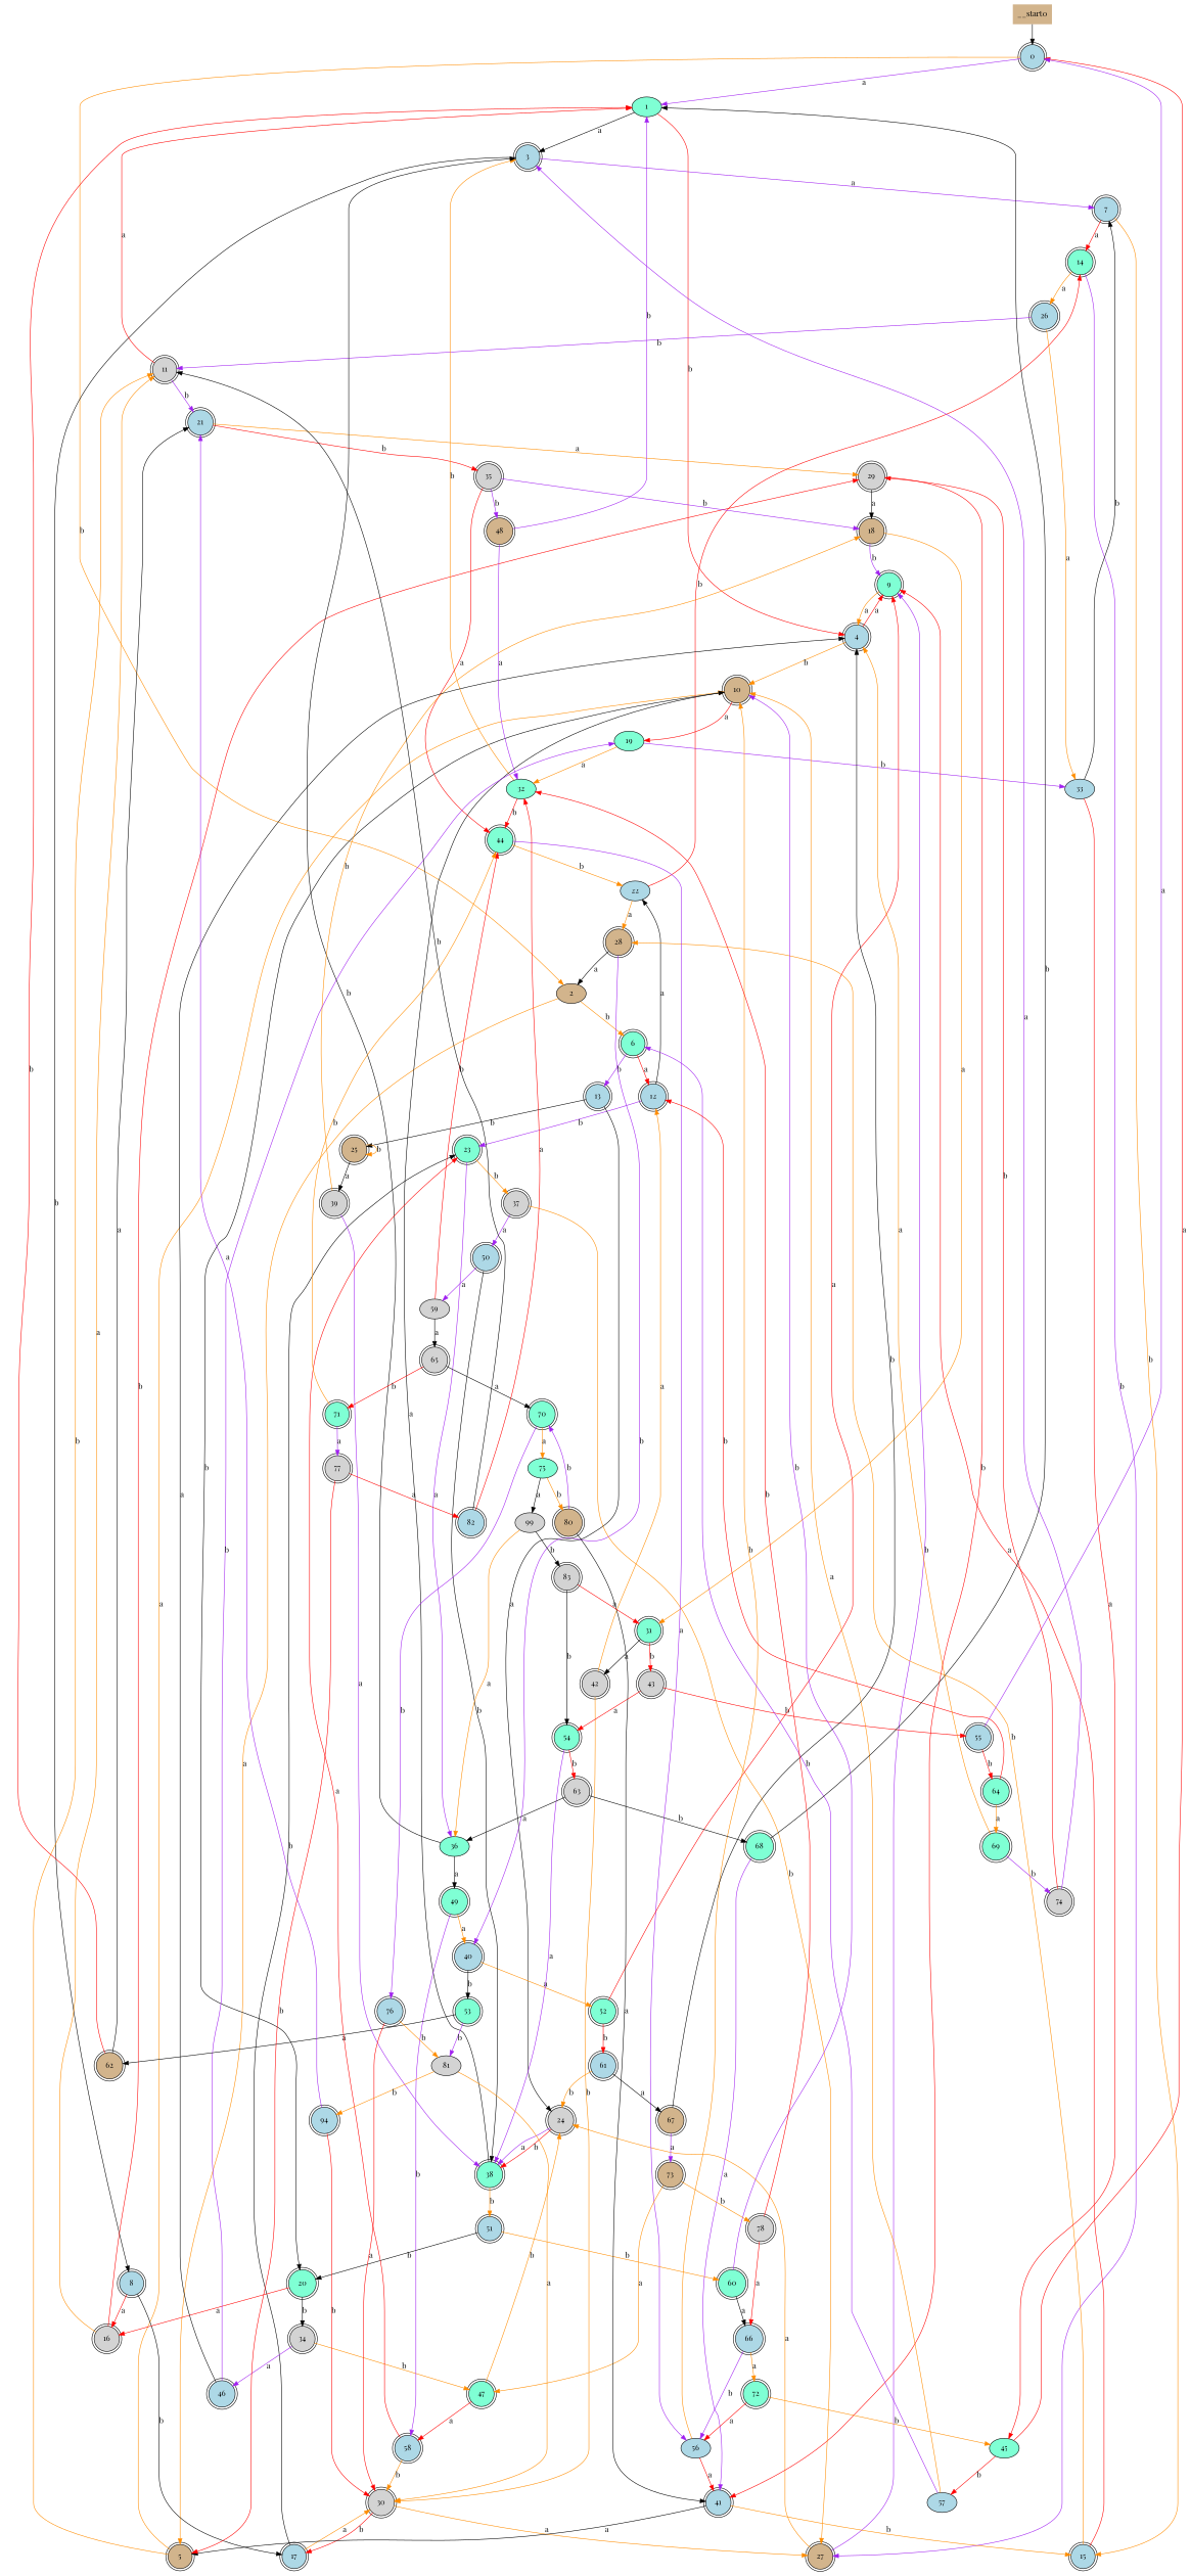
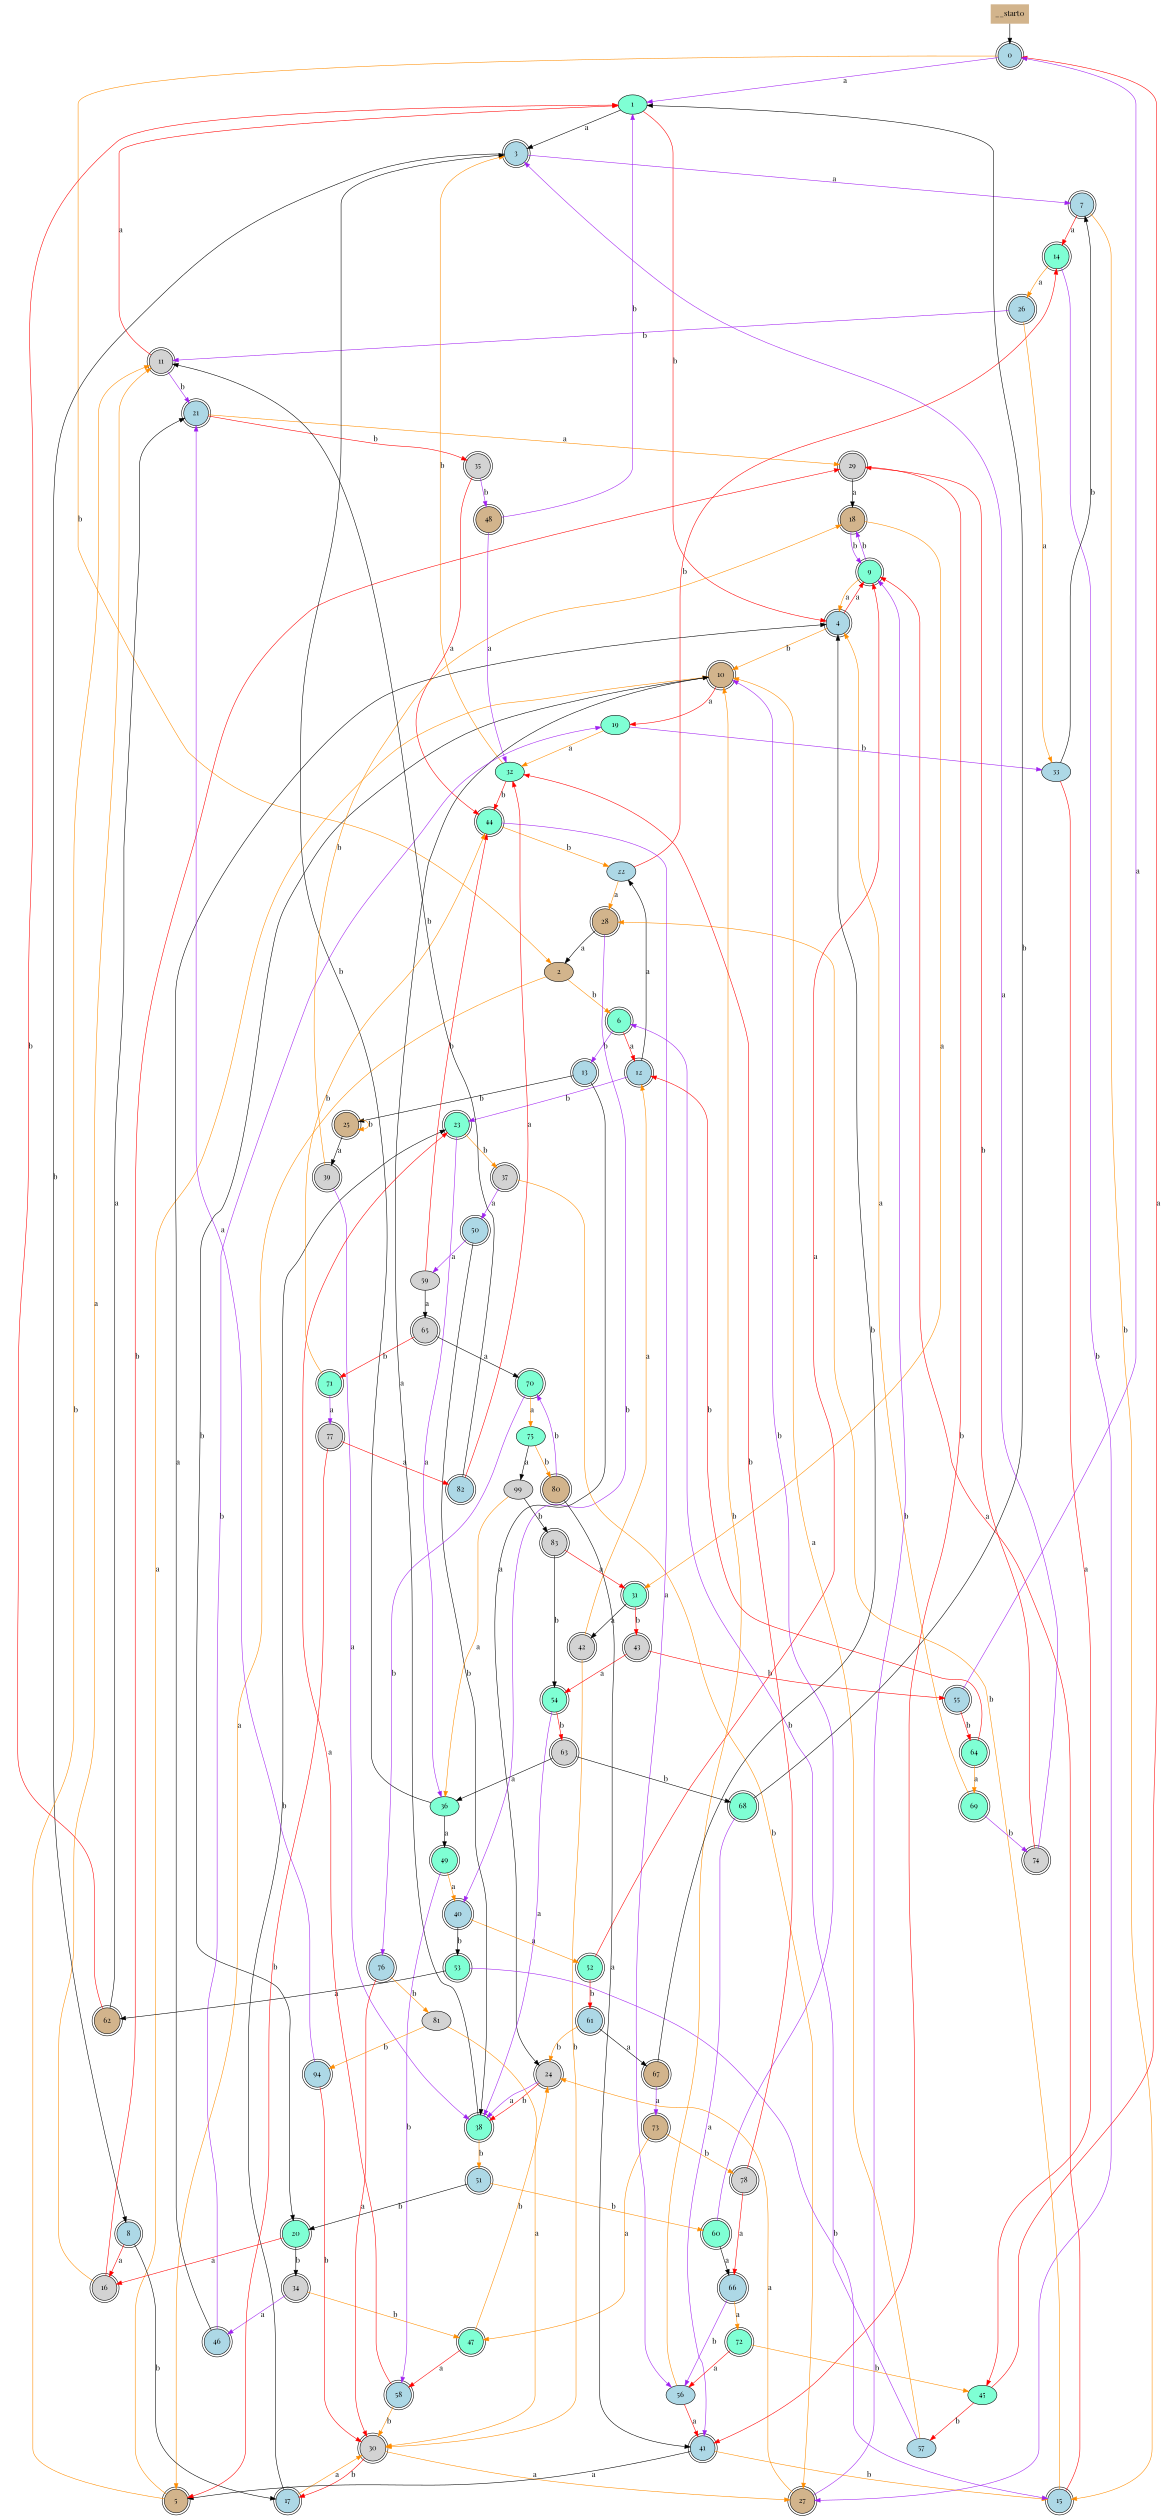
  digraph {
    fontname="Playfair Display"
    node [fillcolor=lightblue fontname="Playfair Display" shape=doublecircle style=filled]
    edge [color=darkorange fontname="Playfair Display"]
    __start0 [fillcolor=tan shape=none]
    0
    1 [fillcolor=aquamarine shape=""]
    2 [fillcolor=tan shape=""]
    3
    4
    5 [fillcolor=tan]
    6 [fillcolor=aquamarine]
    7
    8
    9 [fillcolor=aquamarine]
    10 [fillcolor=tan]
    11 [fillcolor=lightgrey]
    12
    13
    14 [fillcolor=aquamarine]
    15
    16 [fillcolor=lightgrey]
    17
    18 [fillcolor=tan]
    19 [fillcolor=aquamarine shape=""]
    20 [fillcolor=aquamarine]
    21
    22 [shape=""]
    23 [fillcolor=aquamarine]
    24 [fillcolor=lightgrey]
    25 [fillcolor=tan]
    26
    27 [fillcolor=tan]
    28 [fillcolor=tan]
    29 [fillcolor=lightgrey]
    30 [fillcolor=lightgrey]
    31 [fillcolor=aquamarine]
    32 [fillcolor=aquamarine shape=""]
    33 [shape=""]
    34 [fillcolor=lightgrey]
    35 [fillcolor=lightgrey]
    36 [fillcolor=aquamarine shape=""]
    37 [fillcolor=lightgrey]
    38 [fillcolor=aquamarine]
    39 [fillcolor=lightgrey]
    40
    41
    42 [fillcolor=lightgrey]
    43 [fillcolor=lightgrey]
    44 [fillcolor=aquamarine]
    45 [fillcolor=aquamarine shape=""]
    46
    47 [fillcolor=aquamarine]
    48 [fillcolor=tan]
    49 [fillcolor=aquamarine]
    50
    51
    52 [fillcolor=aquamarine]
    53 [fillcolor=aquamarine]
    54 [fillcolor=aquamarine]
    55
    56 [shape=""]
    57 [shape=""]
    58
    59 [fillcolor=lightgrey shape=""]
    60 [fillcolor=aquamarine]
    61
    62 [fillcolor=tan]
    63 [fillcolor=lightgrey]
    64 [fillcolor=aquamarine]
    65 [fillcolor=lightgrey]
    66
    67 [fillcolor=tan]
    68 [fillcolor=aquamarine]
    69 [fillcolor=aquamarine]
    70 [fillcolor=aquamarine]
    71 [fillcolor=aquamarine]
    72 [fillcolor=aquamarine]
    73 [fillcolor=tan]
    74 [fillcolor=lightgrey]
    75 [fillcolor=aquamarine shape=""]
    76
    77 [fillcolor=lightgrey]
    78 [fillcolor=lightgrey]
    n81 [fillcolor=lightgrey label=99 shape=""]
    80 [fillcolor=tan]
    81 [fillcolor=lightgrey shape=""]
    82
    83 [fillcolor=lightgrey]
    n86 [label=94]
    __start0 -> 0 [color=black]
    0 -> 1 [color=purple label=a]
    0 -> 2 [label=b]
    1 -> 3 [color=black label=a]
    1 -> 4 [color=red label=b]
    2 -> 5 [label=a]
    2 -> 6 [label=b]
    3 -> 7 [color=purple label=a]
    3 -> 8 [color=black label=b]
    4 -> 9 [color=red label=a]
    4 -> 10 [label=b]
    5 -> 10 [label=a]
    5 -> 11 [label=b]
    6 -> 12 [color=red label=a]
    6 -> 13 [color=purple label=b]
    7 -> 14 [color=red label=a]
    7 -> 15 [label=b]
    8 -> 16 [color=red label=a]
    8 -> 17 [color=black label=b]
    9 -> 4 [label=a]
-   35 -> 18 [color=purple label=b]
+   9 -> 18 [color=purple label=b]
    10 -> 19 [color=red label=a]
    10 -> 20 [color=black label=b]
    11 -> 1 [color=red label=a]
    11 -> 21 [color=purple label=b]
    12 -> 22 [color=black label=a]
    12 -> 23 [color=purple label=b]
    13 -> 24 [color=black label=a]
    13 -> 25 [color=black label=b]
    14 -> 26 [label=a]
    14 -> 27 [color=purple label=b]
    15 -> 9 [color=red label=a]
    15 -> 28 [label=b]
    16 -> 11 [label=a]
    16 -> 29 [color=red label=b]
    17 -> 23 [color=black label=b]
    17 -> 30 [label=a]
    18 -> 9 [color=purple label=b]
    18 -> 31 [label=a]
    19 -> 32 [label=a]
    19 -> 33 [color=purple label=b]
    20 -> 16 [color=red label=a]
    20 -> 34 [color=black label=b]
    21 -> 29 [label=a]
    21 -> 35 [color=red label=b]
    22 -> 14 [color=red label=b]
    22 -> 28 [label=a]
    23 -> 36 [color=purple label=a]
    23 -> 37 [label=b]
    24 -> 38 [color=purple label=a]
    24 -> 38 [color=red label=b]
    25 -> 25 [label=b]
    25 -> 39 [color=black label=a]
    26 -> 11 [color=purple label=b]
    26 -> 33 [label=a]
    27 -> 9 [color=purple label=b]
    27 -> 24 [label=a]
    28 -> 2 [color=black label=a]
    28 -> 40 [color=purple label=b]
    29 -> 18 [color=black label=a]
    29 -> 41 [color=red label=b]
    30 -> 17 [color=red label=b]
    30 -> 27 [label=a]
    31 -> 42 [color=black label=a]
    31 -> 43 [color=red label=b]
    32 -> 3 [label=b]
    32 -> 44 [color=red label=b]
    33 -> 7 [color=black label=b]
    33 -> 45 [color=red label=a]
    34 -> 46 [color=purple label=a]
    34 -> 47 [label=b]
    35 -> 44 [color=red label=a]
    35 -> 48 [color=purple label=b]
    36 -> 3 [color=black label=b]
    36 -> 49 [color=black label=a]
    37 -> 27 [label=b]
    37 -> 50 [color=purple label=a]
    38 -> 10 [color=black label=a]
    38 -> 51 [label=b]
    39 -> 18 [label=b]
    39 -> 38 [color=purple label=a]
    40 -> 52 [label=a]
    40 -> 53 [color=black label=b]
    41 -> 5 [color=black label=a]
    41 -> 15 [label=b]
    42 -> 12 [label=a]
    42 -> 30 [label=b]
    43 -> 54 [color=red label=a]
    43 -> 55 [color=red label=b]
    44 -> 22 [label=b]
    44 -> 56 [color=purple label=a]
    45 -> 0 [color=red label=a]
    45 -> 57 [color=red label=b]
    46 -> 4 [color=black label=a]
    46 -> 19 [color=purple label=b]
    47 -> 24 [label=b]
    47 -> 58 [color=red label=a]
    48 -> 1 [color=purple label=b]
    48 -> 32 [color=purple label=a]
    49 -> 40 [label=a]
    49 -> 58 [color=purple label=b]
    50 -> 38 [color=black label=b]
    50 -> 59 [color=purple label=a]
    51 -> 20 [color=black label=b]
    51 -> 60 [label=b]
    52 -> 9 [color=red label=a]
    52 -> 61 [color=red label=b]
-   53 -> 81 [color=purple label=b]
+   53 -> 15 [color=purple label=b]
    53 -> 62 [color=black label=a]
    54 -> 38 [color=purple label=a]
    54 -> 63 [color=red label=b]
    55 -> 0 [color=purple label=a]
    55 -> 64 [color=red label=b]
    56 -> 10 [label=b]
    56 -> 41 [color=red label=a]
    57 -> 6 [color=purple label=b]
    57 -> 10 [label=a]
    58 -> 23 [color=red label=a]
    58 -> 30 [label=b]
    59 -> 44 [color=red label=b]
    59 -> 65 [color=black label=a]
    60 -> 10 [color=purple label=b]
    60 -> 66 [color=black label=a]
    61 -> 24 [label=b]
    61 -> 67 [color=black label=a]
    62 -> 1 [color=red label=b]
    62 -> 21 [color=black label=a]
    63 -> 36 [color=black label=a]
    63 -> 68 [color=black label=b]
    64 -> 12 [color=red label=b]
    64 -> 69 [label=a]
    65 -> 70 [color=black label=a]
    65 -> 71 [color=red label=b]
    66 -> 56 [color=purple label=b]
    66 -> 72 [label=a]
    67 -> 4 [color=black label=b]
    67 -> 73 [color=purple label=a]
    68 -> 1 [color=black label=b]
    68 -> 41 [color=purple label=a]
    69 -> 4 [label=a]
    69 -> 74 [color=purple label=b]
    70 -> 75 [label=a]
    70 -> 76 [color=purple label=b]
    71 -> 44 [label=b]
    71 -> 77 [color=purple label=a]
    72 -> 45 [label=b]
    72 -> 56 [color=red label=a]
    73 -> 47 [label=a]
    73 -> 78 [label=b]
    74 -> 3 [color=purple label=a]
    74 -> 29 [color=red label=b]
    75 -> n81 [color=black label=a]
    75 -> 80 [label=b]
    76 -> 30 [color=red label=a]
    76 -> 81 [label=b]
    77 -> 5 [color=red label=b]
    77 -> 82 [color=red label=a]
    78 -> 32 [color=red label=b]
    78 -> 66 [color=red label=a]
    n81 -> 36 [label=a]
    n81 -> 83 [color=black label=b]
    80 -> 41 [color=black label=a]
    80 -> 70 [color=purple label=b]
    81 -> 30 [label=a]
    81 -> n86 [label=b]
    82 -> 11 [color=black label=b]
    82 -> 32 [color=red label=a]
    83 -> 31 [color=red label=a]
    83 -> 54 [color=black label=b]
    n86 -> 21 [color=purple label=a]
    n86 -> 30 [color=red label=b]
  }
